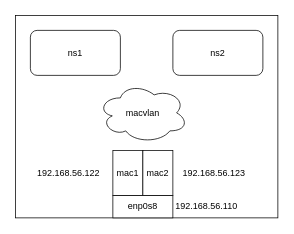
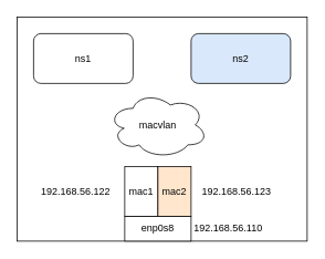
  <mxCell id="0" />
  <mxCell id="1" parent="0" />
  <mxCell id="2" value="" style="rounded=0;whiteSpace=wrap;html=1;" vertex="1" parent="1"><mxGeometry x="20" y="20" width="350" height="270" as="geometry" /></mxCell>
  <mxCell id="3" value="ns1" style="rounded=1;whiteSpace=wrap;html=1;" vertex="1" parent="1"><mxGeometry x="40" y="40" width="120" height="60" as="geometry" /></mxCell>
- <mxCell id="4" value="ns2" style="rounded=1;whiteSpace=wrap;html=1;" vertex="1" parent="1"><mxGeometry x="230" y="40" width="120" height="60" as="geometry" /></mxCell>
+ <mxCell id="4" value="ns2" style="rounded=1;whiteSpace=wrap;html=1;fillColor=#dae8fc;" vertex="1" parent="1"><mxGeometry x="230" y="40" width="120" height="60" as="geometry" /></mxCell>
  <mxCell id="5" value="enp0s8" style="rounded=0;whiteSpace=wrap;html=1;" vertex="1" parent="1"><mxGeometry x="150" y="260" width="80" height="30" as="geometry" /></mxCell>
  <mxCell id="6" value="mac1" style="rounded=0;whiteSpace=wrap;html=1;" vertex="1" parent="1"><mxGeometry x="150" y="200" width="40" height="60" as="geometry" /></mxCell>
- <mxCell id="7" value="mac2" style="rounded=0;whiteSpace=wrap;html=1;" vertex="1" parent="1"><mxGeometry x="190" y="200" width="40" height="60" as="geometry" /></mxCell>
+ <mxCell id="7" value="mac2" style="rounded=0;whiteSpace=wrap;html=1;fillColor=#ffe6cc;" vertex="1" parent="1"><mxGeometry x="190" y="200" width="40" height="60" as="geometry" /></mxCell>
  <mxCell id="8" value="192.168.56.110" style="text;html=1;strokeColor=none;fillColor=none;align=center;verticalAlign=middle;whiteSpace=wrap;rounded=0;" vertex="1" parent="1"><mxGeometry x="255" y="264" width="40" height="20" as="geometry" /></mxCell>
  <mxCell id="9" value="192.168.56.123" style="text;html=1;strokeColor=none;fillColor=none;align=center;verticalAlign=middle;whiteSpace=wrap;rounded=0;" vertex="1" parent="1"><mxGeometry x="265" y="220" width="40" height="20" as="geometry" /></mxCell>
  <mxCell id="10" value="192.168.56.122" style="text;html=1;strokeColor=none;fillColor=none;align=center;verticalAlign=middle;whiteSpace=wrap;rounded=0;" vertex="1" parent="1"><mxGeometry x="71" y="220" width="40" height="20" as="geometry" /></mxCell>
  <mxCell id="11" value="macvlan" style="ellipse;shape=cloud;whiteSpace=wrap;html=1;" vertex="1" parent="1"><mxGeometry x="130" y="110" width="120" height="80" as="geometry" /></mxCell>
